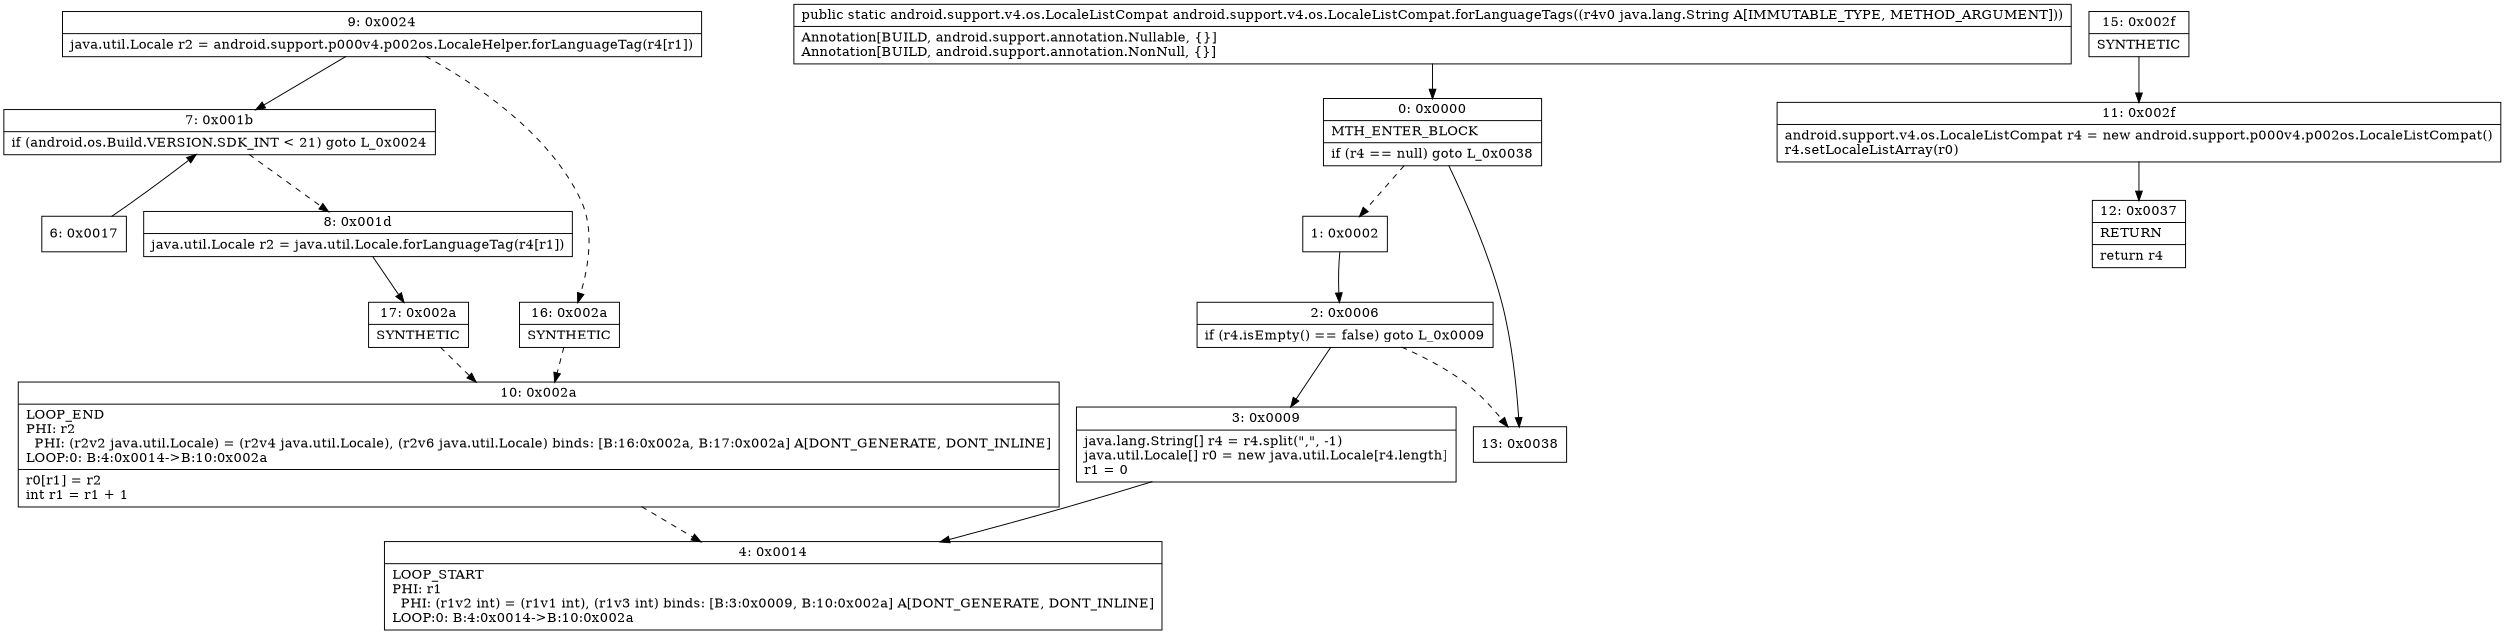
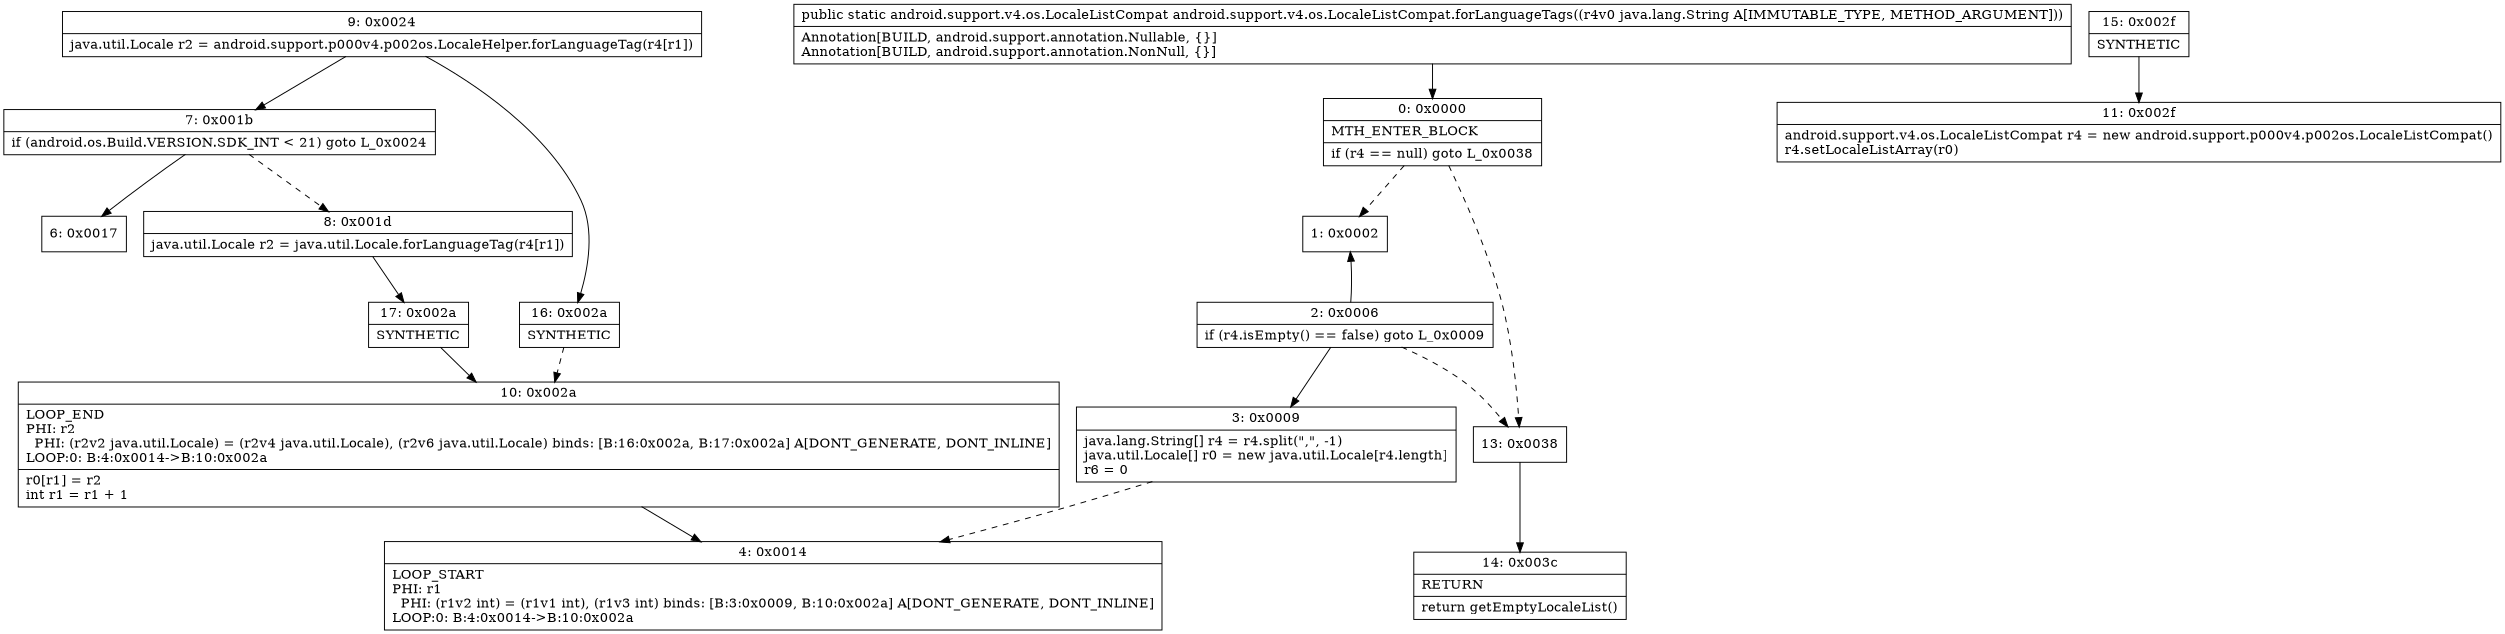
  digraph {
    node [shape=record]
    n1 [label="{0\:\ 0x0000|MTH_ENTER_BLOCK\l|if (r4 == null) goto L_0x0038\l}"]
    n2 [label="{1\:\ 0x0002}"]
    n3 [label="{13\:\ 0x0038}"]
    n4 [label="{2\:\ 0x0006|if (r4.isEmpty() == false) goto L_0x0009\l}"]
-   n6 [label="{3\:\ 0x0009|java.lang.String[] r4 = r4.split(\",\", \-1)\ljava.util.Locale[] r0 = new java.util.Locale[r4.length]\lr1 = 0\l}"]
+   n5 [label="{14\:\ 0x003c|RETURN\l|return getEmptyLocaleList()\l}"]
+   n6 [label="{3\:\ 0x0009|java.lang.String[] r4 = r4.split(\",\", \-1)\ljava.util.Locale[] r0 = new java.util.Locale[r4.length]\lr6 = 0\l}"]
    n7 [label="{4\:\ 0x0014|LOOP_START\lPHI: r1 \l  PHI: (r1v2 int) = (r1v1 int), (r1v3 int) binds: [B:3:0x0009, B:10:0x002a] A[DONT_GENERATE, DONT_INLINE]\lLOOP:0: B:4:0x0014\-\>B:10:0x002a\l}"]
    n8 [label="{6\:\ 0x0017}"]
    n9 [label="{7\:\ 0x001b|if (android.os.Build.VERSION.SDK_INT \< 21) goto L_0x0024\l}"]
    n10 [label="{15\:\ 0x002f|SYNTHETIC\l}"]
    n11 [label="{11\:\ 0x002f|android.support.v4.os.LocaleListCompat r4 = new android.support.p000v4.p002os.LocaleListCompat()\lr4.setLocaleListArray(r0)\l}"]
    n12 [label="{8\:\ 0x001d|java.util.Locale r2 = java.util.Locale.forLanguageTag(r4[r1])\l}"]
    n13 [label="{17\:\ 0x002a|SYNTHETIC\l}"]
    n14 [label="{9\:\ 0x0024|java.util.Locale r2 = android.support.p000v4.p002os.LocaleHelper.forLanguageTag(r4[r1])\l}"]
    n15 [label="{16\:\ 0x002a|SYNTHETIC\l}"]
    n16 [label="{10\:\ 0x002a|LOOP_END\lPHI: r2 \l  PHI: (r2v2 java.util.Locale) = (r2v4 java.util.Locale), (r2v6 java.util.Locale) binds: [B:16:0x002a, B:17:0x002a] A[DONT_GENERATE, DONT_INLINE]\lLOOP:0: B:4:0x0014\-\>B:10:0x002a\l|r0[r1] = r2\lint r1 = r1 + 1\l}"]
-   n17 [label="{12\:\ 0x0037|RETURN\l|return r4\l}"]
    n18 [label="{public static android.support.v4.os.LocaleListCompat android.support.v4.os.LocaleListCompat.forLanguageTags((r4v0 java.lang.String A[IMMUTABLE_TYPE, METHOD_ARGUMENT]))  | Annotation[BUILD, android.support.annotation.Nullable, \{\}]\lAnnotation[BUILD, android.support.annotation.NonNull, \{\}]\l}"]
    n1 -> n2 [style=dashed]
-   n1 -> n3
-   n2 -> n4
+   n1 -> n3 [style=dashed]
+   n4 -> n2
+   n3 -> n5
    n4 -> n3 [style=dashed]
    n4 -> n6
-   n6 -> n7
-   n8 -> n9
+   n6 -> n7 [style=dashed]
+   n9 -> n8
    n9 -> n12 [style=dashed]
    n10 -> n11
-   n11 -> n17
    n12 -> n13
-   n13 -> n16 [style=dashed]
+   n13 -> n16
    n14 -> n9
-   n14 -> n15 [style=dashed]
+   n14 -> n15
    n15 -> n16 [style=dashed]
-   n16 -> n7 [style=dashed]
+   n16 -> n7
    n18 -> n1
  }
